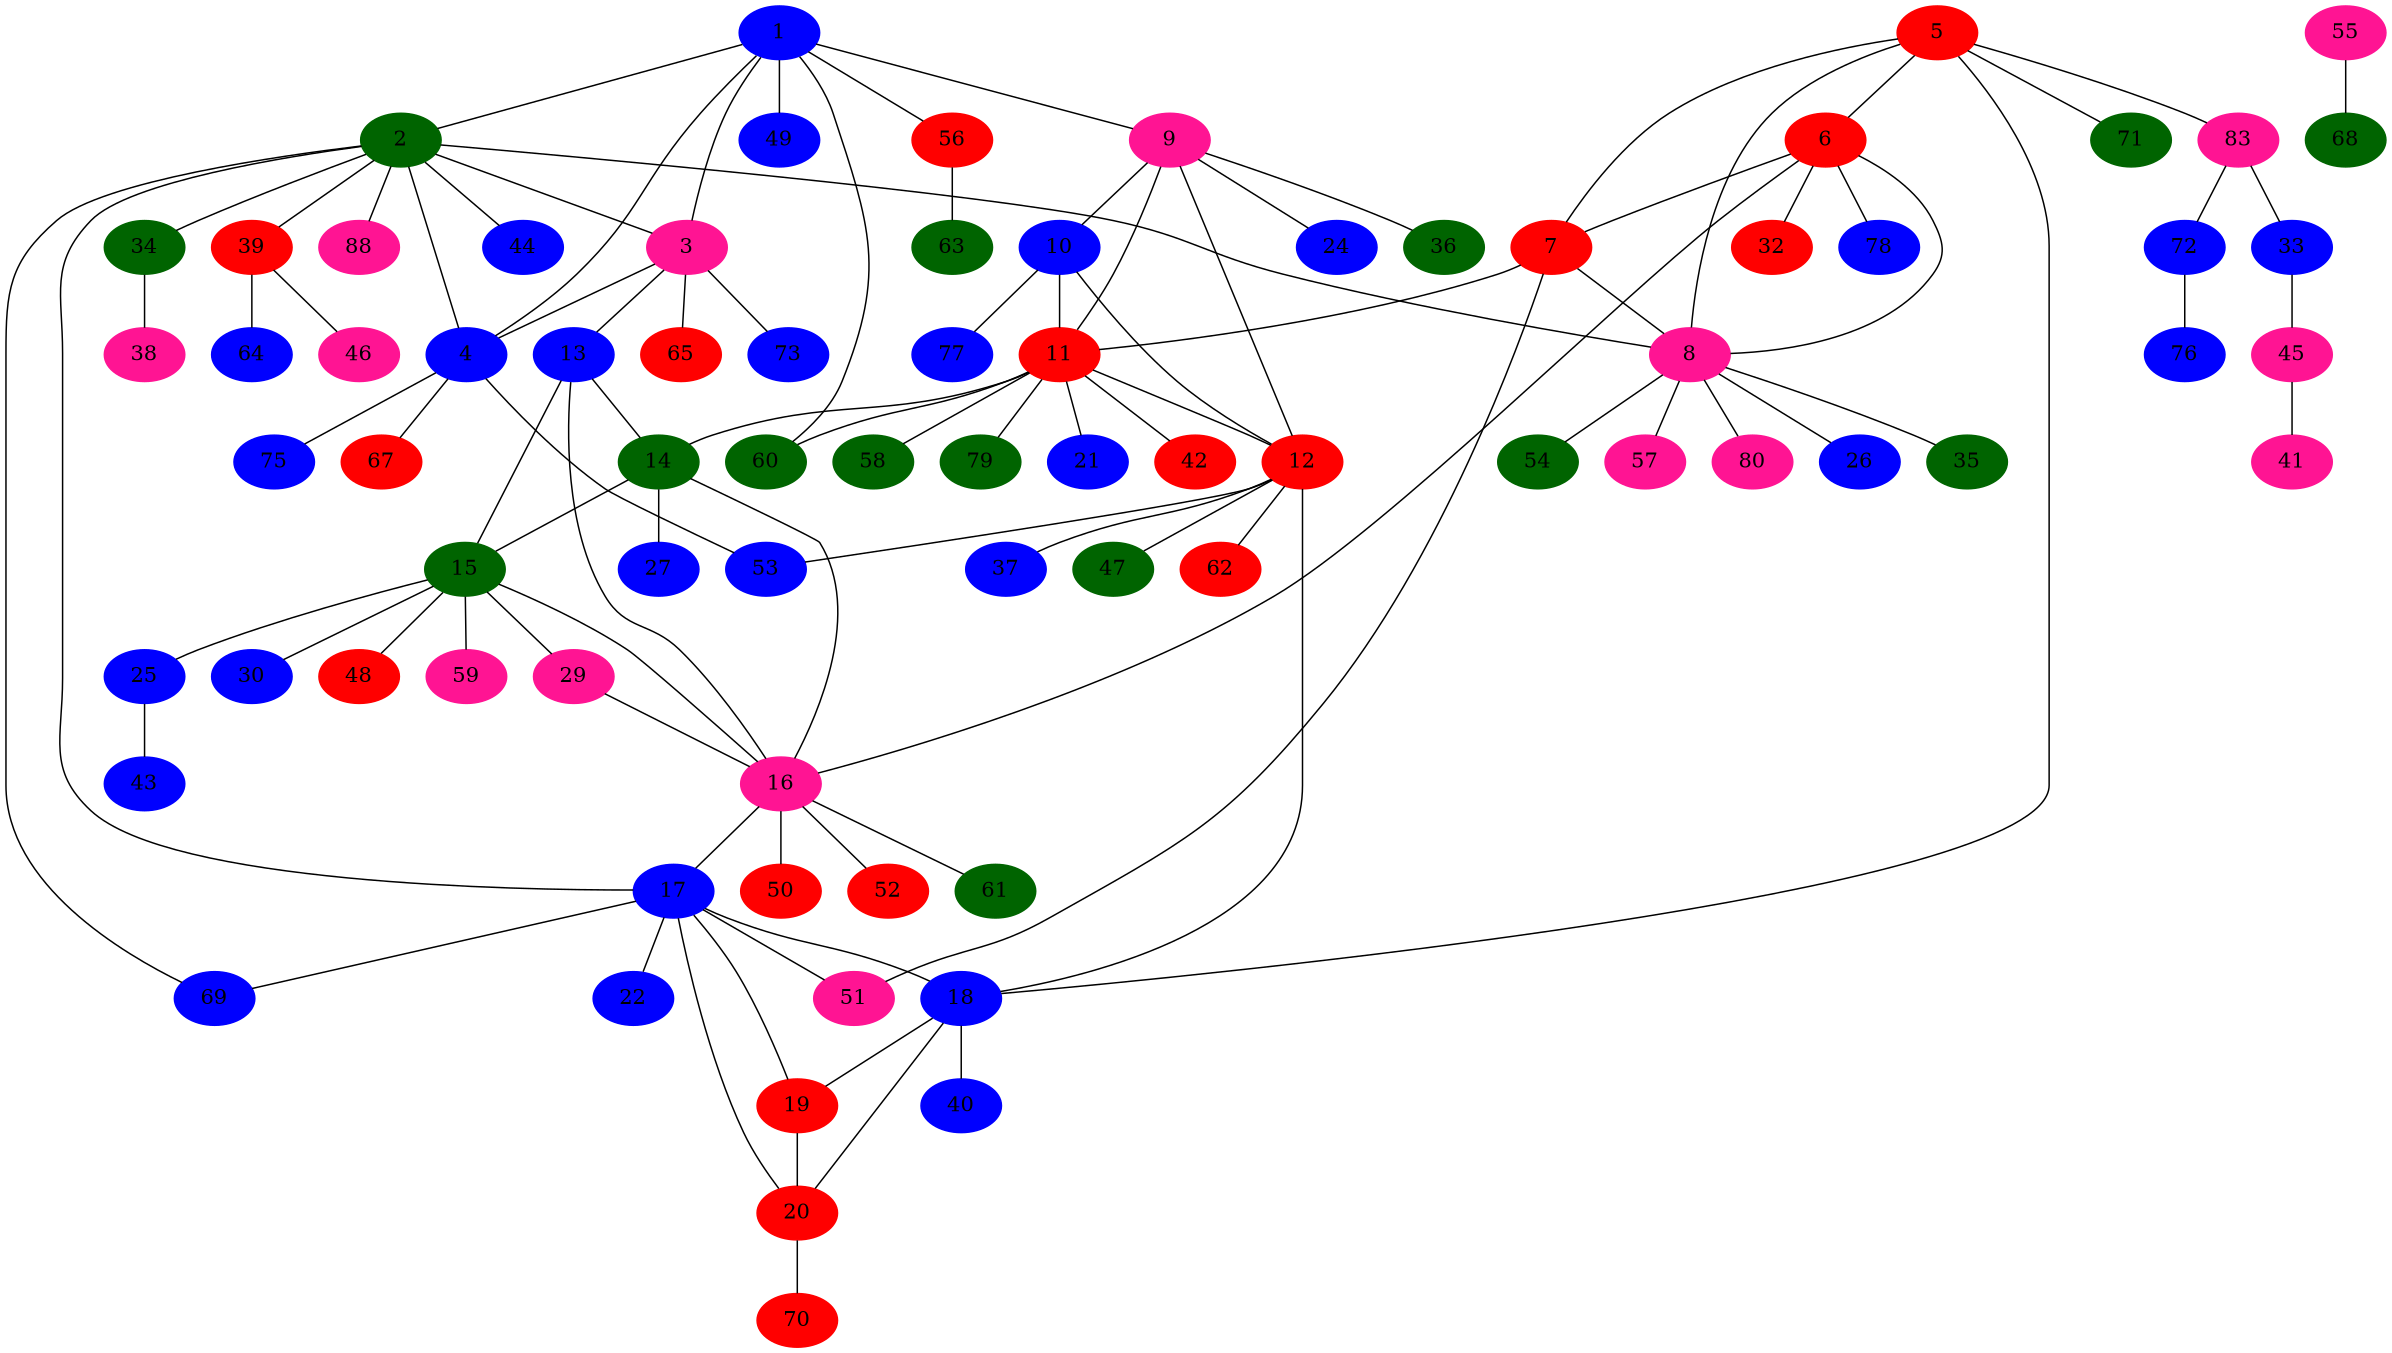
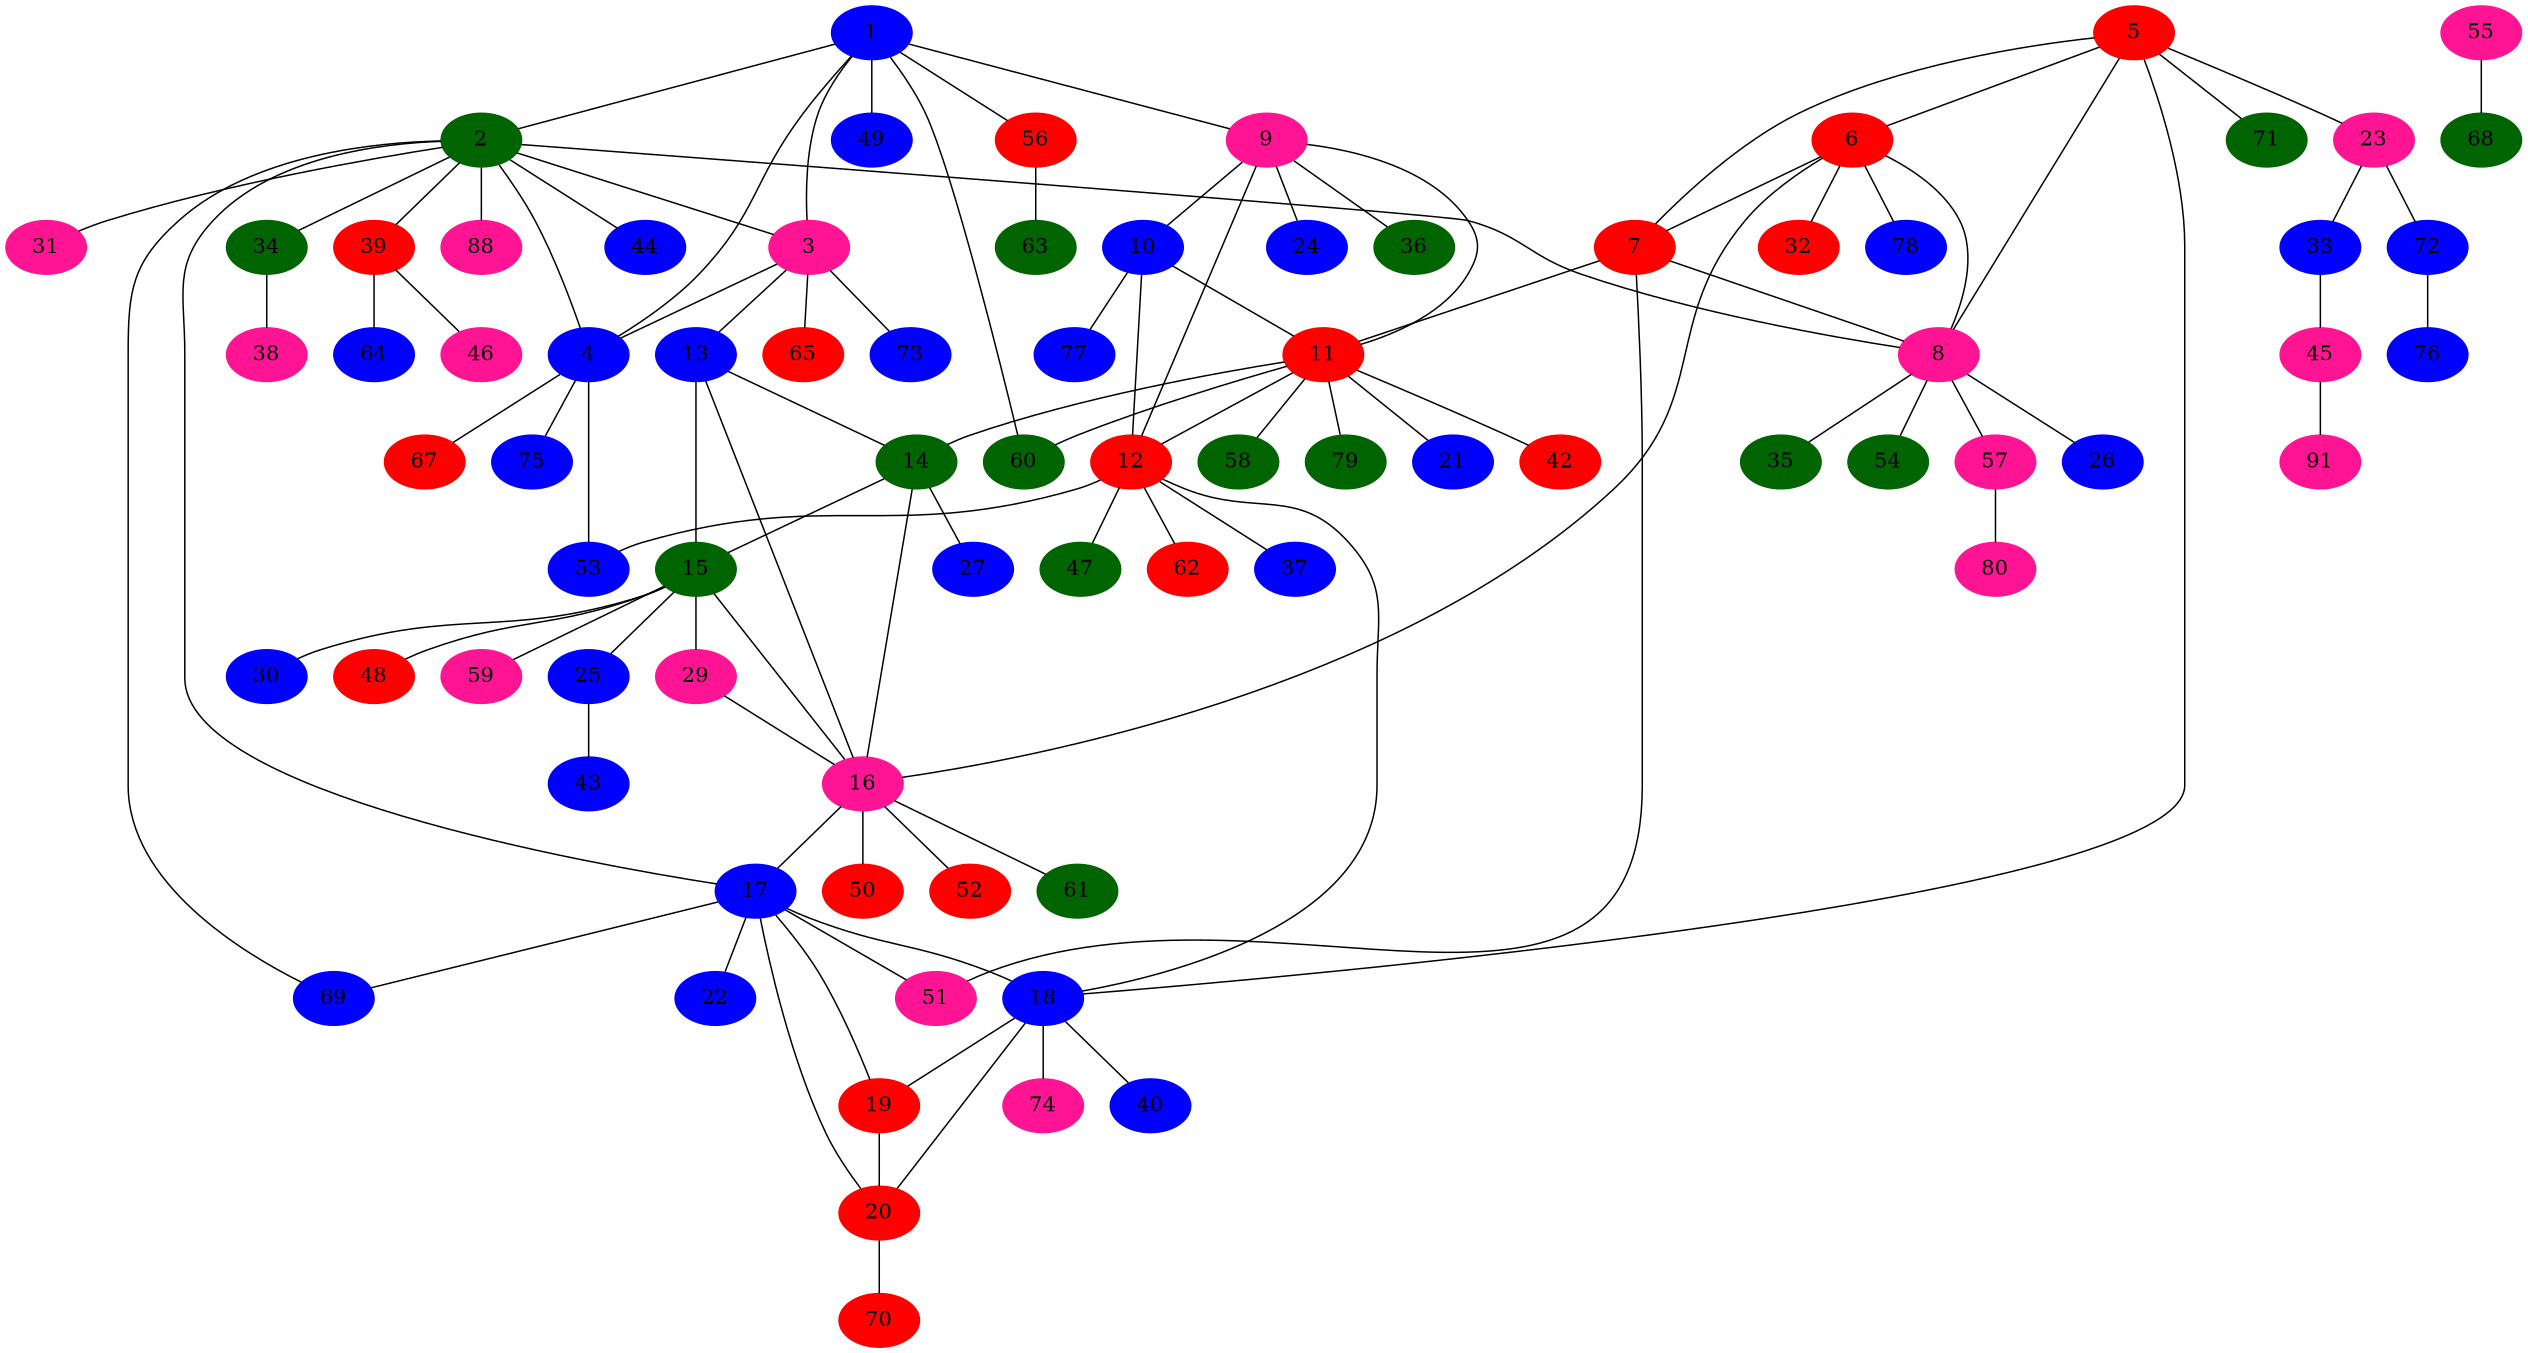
  graph {
    node [color=blue style=filled]
    2 [color=darkgreen]
    1
    3 [color=deeppink]
    4
    9 [color=deeppink]
    49
    56 [color=red]
    60 [color=darkgreen]
    8 [color=deeppink]
    17
    n11 [color=deeppink label=88]
+   31 [color=deeppink]
    34 [color=darkgreen]
    39 [color=red]
    44
    69
    13
    65 [color=red]
    73
    53
    67 [color=red]
    75
    11 [color=red]
    10
    12 [color=red]
    24
    36 [color=darkgreen]
    63 [color=darkgreen]
    26
    35 [color=darkgreen]
    54 [color=darkgreen]
    57 [color=deeppink]
    80 [color=deeppink]
    18
    51 [color=deeppink]
    19 [color=red]
    20 [color=red]
    22
    38 [color=deeppink]
    46 [color=deeppink]
    64
    16 [color=deeppink]
    14 [color=darkgreen]
    15 [color=darkgreen]
    5 [color=red]
    6 [color=red]
    7 [color=red]
-   23 [color=deeppink label=83]
+   23 [color=deeppink]
    71 [color=darkgreen]
    32 [color=red]
    78
    40
+   74 [color=deeppink]
    33
    72
    50 [color=red]
    52 [color=red]
    61 [color=darkgreen]
    21
    42 [color=red]
    58 [color=darkgreen]
    79 [color=darkgreen]
    77
    37
    47 [color=darkgreen]
    62 [color=red]
    27
    25
    29 [color=deeppink]
    30
    48 [color=red]
    59 [color=deeppink]
    43
    70 [color=red]
    45 [color=deeppink]
-   41 [color=deeppink]
+   41 [color=deeppink label=91]
    76
    55 [color=deeppink]
    68 [color=darkgreen]
    2 -- 3
    2 -- 4
    2 -- 8
    2 -- 17
    2 -- n11
+   2 -- 31
    2 -- 34
    2 -- 39
    2 -- 44
    2 -- 69
    1 -- 2
    1 -- 3
    1 -- 4
    1 -- 9
    1 -- 49
    1 -- 56
    1 -- 60
    3 -- 4
    3 -- 13
    3 -- 65
    3 -- 73
    4 -- 53
    4 -- 67
    4 -- 75
    9 -- 11
    9 -- 10
    9 -- 12
    9 -- 24
    9 -- 36
    56 -- 63
    8 -- 26
    8 -- 35
    8 -- 54
    8 -- 57
-   8 -- 80
+   57 -- 80
    17 -- 69
    17 -- 18
    17 -- 51
    17 -- 19
    17 -- 20
    17 -- 22
    34 -- 38
    39 -- 46
    39 -- 64
    13 -- 16
    13 -- 14
    13 -- 15
    11 -- 60
    11 -- 12
    11 -- 14
    11 -- 21
    11 -- 42
    11 -- 58
    11 -- 79
    10 -- 11
    10 -- 12
    10 -- 77
    12 -- 53
    12 -- 18
    12 -- 37
    12 -- 47
    12 -- 62
    18 -- 19
    18 -- 20
    18 -- 40
+   18 -- 74
    19 -- 20
    20 -- 70
    16 -- 17
    16 -- 50
    16 -- 52
    16 -- 61
    14 -- 16
    14 -- 15
    14 -- 27
    15 -- 16
    15 -- 25
    15 -- 29
    15 -- 30
    15 -- 48
    15 -- 59
    5 -- 8
    5 -- 18
    5 -- 6
    5 -- 7
    5 -- 23
    5 -- 71
    6 -- 8
    6 -- 16
    6 -- 7
    6 -- 32
    6 -- 78
    7 -- 8
    7 -- 11
    7 -- 51
    23 -- 33
    23 -- 72
    33 -- 45
    72 -- 76
    25 -- 43
    29 -- 16
    45 -- 41
    55 -- 68
  }
